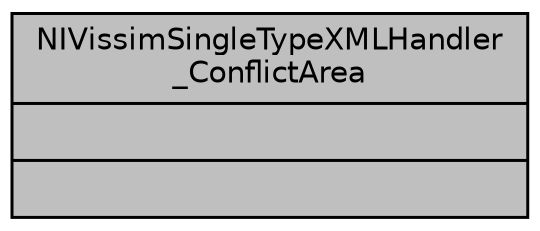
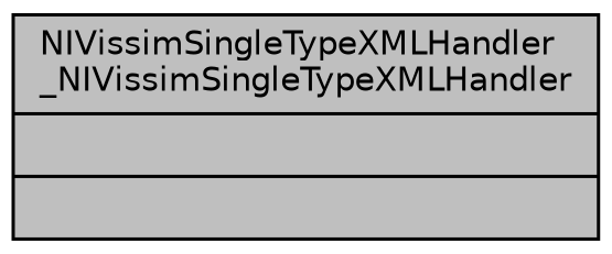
  digraph {
-   n1 [color=black fillcolor=grey75 fontcolor=black fontname=Helvetica fontsize=10 height=0.2 label="{NIVissimSingleTypeXMLHandler\l_ConflictArea\n||}" shape=record style=filled width=0.4]
+   n1 [color=black fillcolor=grey75 fontcolor=black fontname=Helvetica fontsize=10 height=0.2 label="{NIVissimSingleTypeXMLHandler\l_NIVissimSingleTypeXMLHandler\n||}" shape=record style=filled width=0.4]
  }
